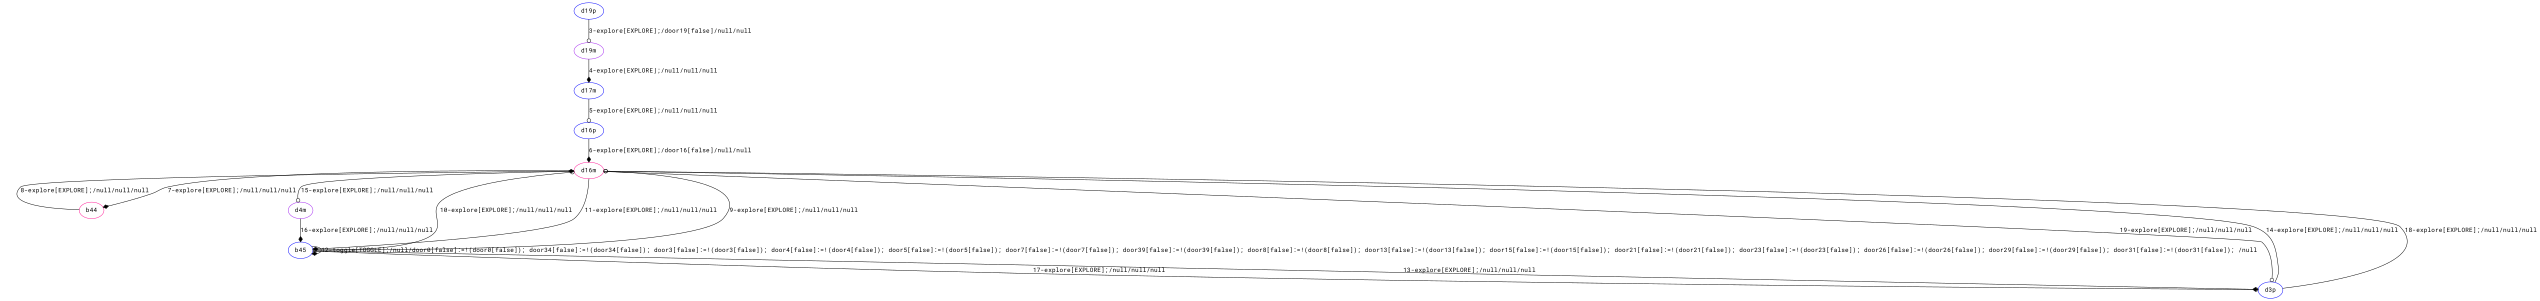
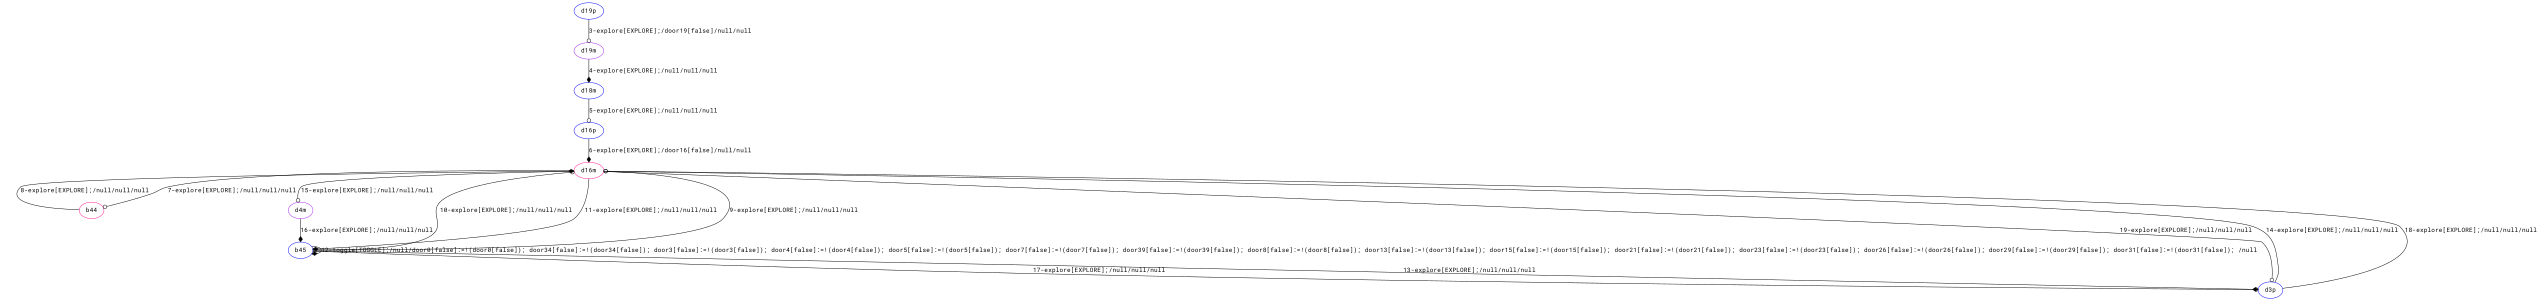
  digraph {
    fontname="Roboto Mono"
    node [color=blue fontname="Roboto Mono"]
    edge [arrowhead=odot fontname="Roboto Mono"]
    d19m [color=purple]
    d19p
-   d17m
+   d17m [label=d18m]
    d16p
    d16m [color=deeppink]
    b44 [color=deeppink]
    b45
    d3p
    d4m [color=purple]
    d19m -> d17m [arrowhead=diamond label="4-explore[EXPLORE];/null/null/null"]
    d19p -> d19m [label="3-explore[EXPLORE];/door19[false]/null/null"]
    d17m -> d16p [label="5-explore[EXPLORE];/null/null/null"]
    d16p -> d16m [arrowhead=diamond label="6-explore[EXPLORE];/door16[false]/null/null"]
-   d16m -> b44 [arrowhead=diamond label="7-explore[EXPLORE];/null/null/null"]
+   d16m -> b44 [label="7-explore[EXPLORE];/null/null/null"]
    d16m -> b45 [label="9-explore[EXPLORE];/null/null/null"]
    d16m -> b45 [arrowhead=diamond label="11-explore[EXPLORE];/null/null/null"]
    d16m -> d3p [label="19-explore[EXPLORE];/null/null/null"]
    d16m -> d4m [label="15-explore[EXPLORE];/null/null/null"]
    b44 -> d16m [arrowhead=diamond label="8-explore[EXPLORE];/null/null/null"]
    b45 -> d16m [label="10-explore[EXPLORE];/null/null/null"]
    b45 -> b45 [arrowhead=diamond label="12-toggle[TOGGLE];/null/door0[false]:=!(door0[false]); door34[false]:=!(door34[false]); door3[false]:=!(door3[false]); door4[false]:=!(door4[false]); door5[false]:=!(door5[false]); door7[false]:=!(door7[false]); door39[false]:=!(door39[false]); door8[false]:=!(door8[false]); door13[false]:=!(door13[false]); door15[false]:=!(door15[false]); door21[false]:=!(door21[false]); door23[false]:=!(door23[false]); door26[false]:=!(door26[false]); door29[false]:=!(door29[false]); door31[false]:=!(door31[false]); /null"]
    b45 -> d3p [arrowhead=diamond label="13-explore[EXPLORE];/null/null/null"]
    b45 -> d3p [label="17-explore[EXPLORE];/null/null/null"]
    d3p -> d16m [label="14-explore[EXPLORE];/null/null/null"]
    d3p -> d16m [label="18-explore[EXPLORE];/null/null/null"]
    d4m -> b45 [arrowhead=diamond label="16-explore[EXPLORE];/null/null/null"]
  }
